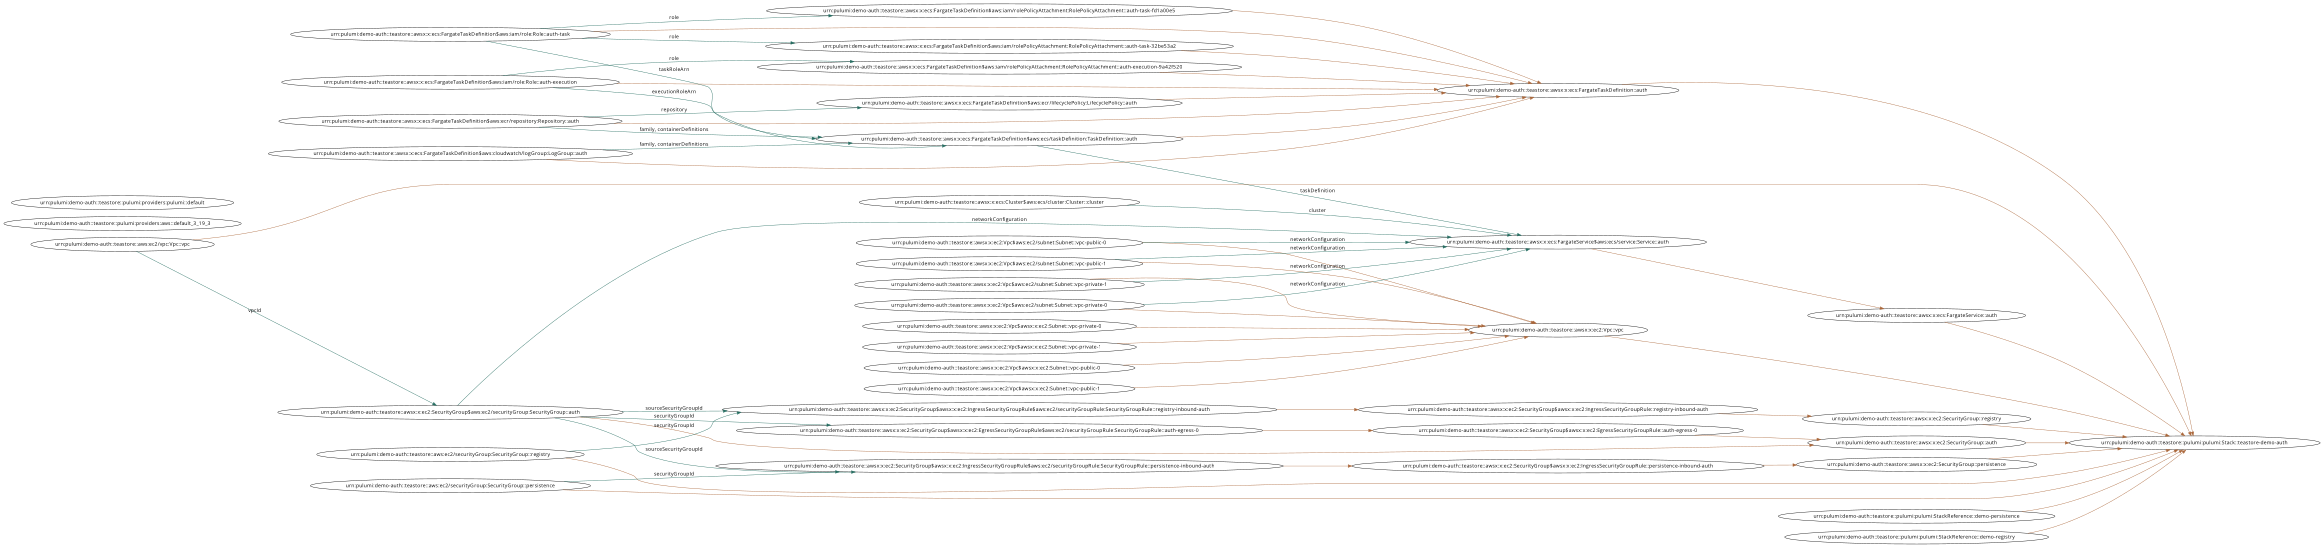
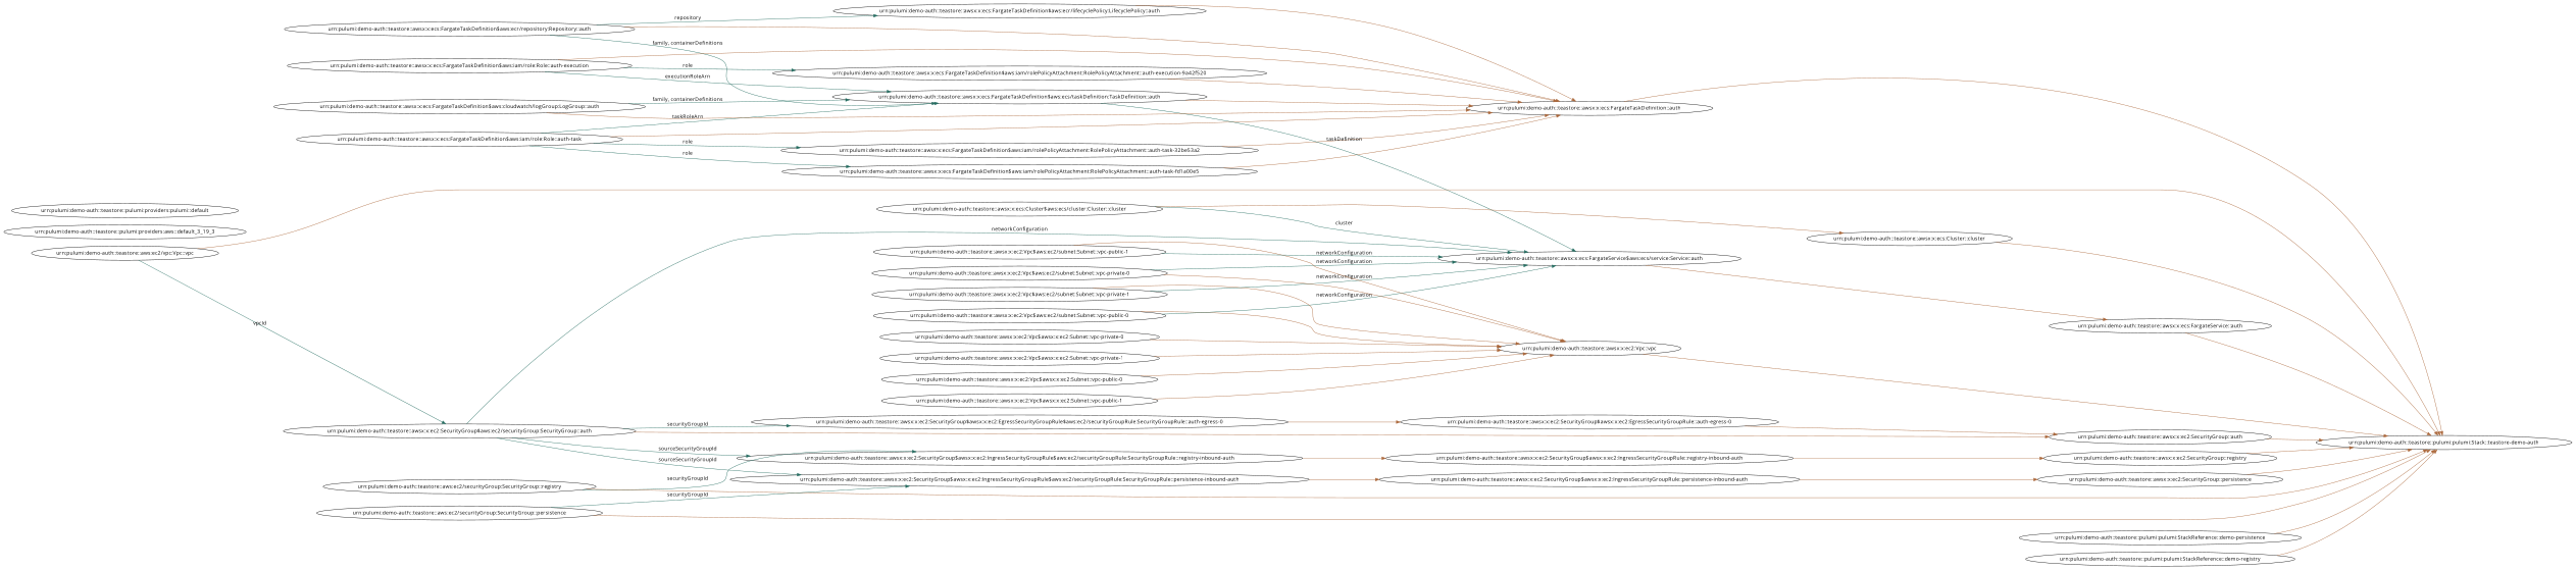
  strict digraph {
    rankdir=LR
    fontname="Open Sans"
    node [fontname="Open Sans"]
    edge [color="#AA6639" fontname="Open Sans"]
    n1 [label="urn:pulumi:demo-auth::teastore::awsx:x:ec2:SecurityGroup$awsx:x:ec2:IngressSecurityGroupRule$aws:ec2/securityGroupRule:SecurityGroupRule::persistence-inbound-auth"]
    n2 [label="urn:pulumi:demo-auth::teastore::awsx:x:ec2:SecurityGroup$awsx:x:ec2:IngressSecurityGroupRule::persistence-inbound-auth"]
    n3 [label="urn:pulumi:demo-auth::teastore::awsx:x:ec2:SecurityGroup::persistence"]
    n4 [label="urn:pulumi:demo-auth::teastore::awsx:x:ec2:SecurityGroup$awsx:x:ec2:IngressSecurityGroupRule$aws:ec2/securityGroupRule:SecurityGroupRule::registry-inbound-auth"]
    n5 [label="urn:pulumi:demo-auth::teastore::awsx:x:ec2:SecurityGroup$awsx:x:ec2:IngressSecurityGroupRule::registry-inbound-auth"]
    n6 [label="urn:pulumi:demo-auth::teastore::awsx:x:ec2:SecurityGroup::registry"]
    n7 [label="urn:pulumi:demo-auth::teastore::pulumi:pulumi:Stack::teastore-demo-auth"]
    n8 [label="urn:pulumi:demo-auth::teastore::awsx:x:ec2:Vpc::vpc"]
    n9 [label="urn:pulumi:demo-auth::teastore::awsx:x:ecs:FargateTaskDefinition$aws:iam/role:Role::auth-task"]
    n10 [label="urn:pulumi:demo-auth::teastore::awsx:x:ecs:FargateTaskDefinition$aws:iam/rolePolicyAttachment:RolePolicyAttachment::auth-task-32be53a2"]
    n11 [label="urn:pulumi:demo-auth::teastore::awsx:x:ecs:FargateTaskDefinition$aws:iam/rolePolicyAttachment:RolePolicyAttachment::auth-task-fd1a00e5"]
    n12 [label="urn:pulumi:demo-auth::teastore::awsx:x:ecs:FargateTaskDefinition::auth"]
    n13 [label="urn:pulumi:demo-auth::teastore::awsx:x:ecs:FargateTaskDefinition$aws:ecs/taskDefinition:TaskDefinition::auth"]
    n14 [label="urn:pulumi:demo-auth::teastore::awsx:x:ecs:FargateService$aws:ecs/service:Service::auth"]
    n15 [label="urn:pulumi:demo-auth::teastore::awsx:x:ec2:SecurityGroup$aws:ec2/securityGroup:SecurityGroup::auth"]
    n16 [label="urn:pulumi:demo-auth::teastore::awsx:x:ec2:SecurityGroup::auth"]
    n17 [label="urn:pulumi:demo-auth::teastore::awsx:x:ec2:SecurityGroup$awsx:x:ec2:EgressSecurityGroupRule$aws:ec2/securityGroupRule:SecurityGroupRule::auth-egress-0"]
    n18 [label="urn:pulumi:demo-auth::teastore::awsx:x:ec2:SecurityGroup$awsx:x:ec2:EgressSecurityGroupRule::auth-egress-0"]
    n19 [label="urn:pulumi:demo-auth::teastore::awsx:x:ecs:FargateService::auth"]
    n20 [label="urn:pulumi:demo-auth::teastore::aws:ec2/vpc:Vpc::vpc"]
+   n21 [label="urn:pulumi:demo-auth::teastore::awsx:x:ecs:Cluster::cluster"]
    n22 [label="urn:pulumi:demo-auth::teastore::awsx:x:ecs:Cluster$aws:ecs/cluster:Cluster::cluster"]
    n23 [label="urn:pulumi:demo-auth::teastore::awsx:x:ecs:FargateTaskDefinition$aws:iam/rolePolicyAttachment:RolePolicyAttachment::auth-execution-9a42f520"]
    n24 [label="urn:pulumi:demo-auth::teastore::awsx:x:ec2:Vpc$awsx:x:ec2:Subnet::vpc-public-0"]
    n25 [label="urn:pulumi:demo-auth::teastore::pulumi:providers:aws::default_3_19_3"]
    n26 [label="urn:pulumi:demo-auth::teastore::awsx:x:ec2:Vpc$aws:ec2/subnet:Subnet::vpc-public-0"]
    n27 [label="urn:pulumi:demo-auth::teastore::awsx:x:ec2:Vpc$aws:ec2/subnet:Subnet::vpc-private-1"]
    n28 [label="urn:pulumi:demo-auth::teastore::awsx:x:ecs:FargateTaskDefinition$aws:ecr/repository:Repository::auth"]
    n29 [label="urn:pulumi:demo-auth::teastore::awsx:x:ecs:FargateTaskDefinition$aws:ecr/lifecyclePolicy:LifecyclePolicy::auth"]
    n30 [label="urn:pulumi:demo-auth::teastore::awsx:x:ec2:Vpc$awsx:x:ec2:Subnet::vpc-private-0"]
    n31 [label="urn:pulumi:demo-auth::teastore::aws:ec2/securityGroup:SecurityGroup::registry"]
    n32 [label="urn:pulumi:demo-auth::teastore::awsx:x:ec2:Vpc$aws:ec2/subnet:Subnet::vpc-private-0"]
    n33 [label="urn:pulumi:demo-auth::teastore::aws:ec2/securityGroup:SecurityGroup::persistence"]
    n34 [label="urn:pulumi:demo-auth::teastore::awsx:x:ecs:FargateTaskDefinition$aws:iam/role:Role::auth-execution"]
    n35 [label="urn:pulumi:demo-auth::teastore::pulumi:pulumi:StackReference::demo-persistence"]
    n36 [label="urn:pulumi:demo-auth::teastore::awsx:x:ec2:Vpc$awsx:x:ec2:Subnet::vpc-private-1"]
    n37 [label="urn:pulumi:demo-auth::teastore::awsx:x:ec2:Vpc$aws:ec2/subnet:Subnet::vpc-public-1"]
    n38 [label="urn:pulumi:demo-auth::teastore::awsx:x:ecs:FargateTaskDefinition$aws:cloudwatch/logGroup:LogGroup::auth"]
    n39 [label="urn:pulumi:demo-auth::teastore::pulumi:providers:pulumi::default"]
    n40 [label="urn:pulumi:demo-auth::teastore::pulumi:pulumi:StackReference::demo-registry"]
    n41 [label="urn:pulumi:demo-auth::teastore::awsx:x:ec2:Vpc$awsx:x:ec2:Subnet::vpc-public-1"]
    n1 -> n2
    n2 -> n3
    n3 -> n7
    n4 -> n5
    n5 -> n6
    n6 -> n7
    n8 -> n7
    n9 -> n10 [color="#246C60" label=role]
    n9 -> n11 [color="#246C60" label=role]
    n9 -> n12
    n9 -> n13 [color="#246C60" label=taskRoleArn]
    n10 -> n12
    n11 -> n12
    n12 -> n7
    n13 -> n12
    n13 -> n14 [color="#246C60" label=taskDefinition]
    n14 -> n19
    n15 -> n1 [color="#246C60" label=sourceSecurityGroupId]
    n15 -> n4 [color="#246C60" label=sourceSecurityGroupId]
    n15 -> n14 [color="#246C60" label=networkConfiguration]
    n15 -> n16
    n15 -> n17 [color="#246C60" label=securityGroupId]
    n16 -> n7
    n17 -> n18
    n18 -> n16
    n19 -> n7
    n20 -> n7
    n20 -> n15 [color="#246C60" label=vpcId]
+   n21 -> n7
    n22 -> n14 [color="#246C60" label=cluster]
+   n22 -> n21
    n23 -> n12
    n24 -> n8
    n26 -> n8
    n26 -> n14 [color="#246C60" label=networkConfiguration]
    n27 -> n8
    n27 -> n14 [color="#246C60" label=networkConfiguration]
    n28 -> n12
    n28 -> n13 [color="#246C60" label="family, containerDefinitions"]
    n28 -> n29 [color="#246C60" label=repository]
    n29 -> n12
    n30 -> n8
    n31 -> n4 [color="#246C60" label=securityGroupId]
    n31 -> n7
    n32 -> n8
    n32 -> n14 [color="#246C60" label=networkConfiguration]
    n33 -> n1 [color="#246C60" label=securityGroupId]
    n33 -> n7
    n34 -> n12
    n34 -> n13 [color="#246C60" label=executionRoleArn]
    n34 -> n23 [color="#246C60" label=role]
    n35 -> n7
    n36 -> n8
    n37 -> n8
    n37 -> n14 [color="#246C60" label=networkConfiguration]
    n38 -> n12
    n38 -> n13 [color="#246C60" label="family, containerDefinitions"]
    n40 -> n7
    n41 -> n8
  }
